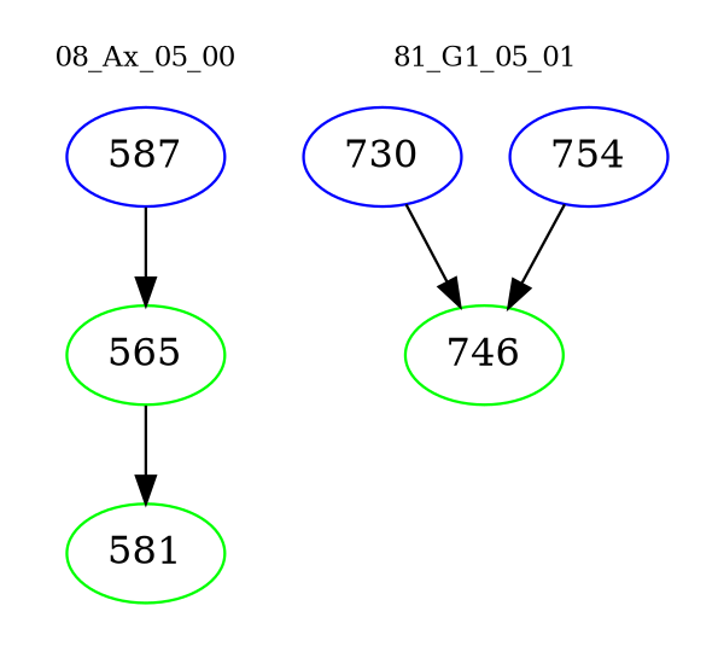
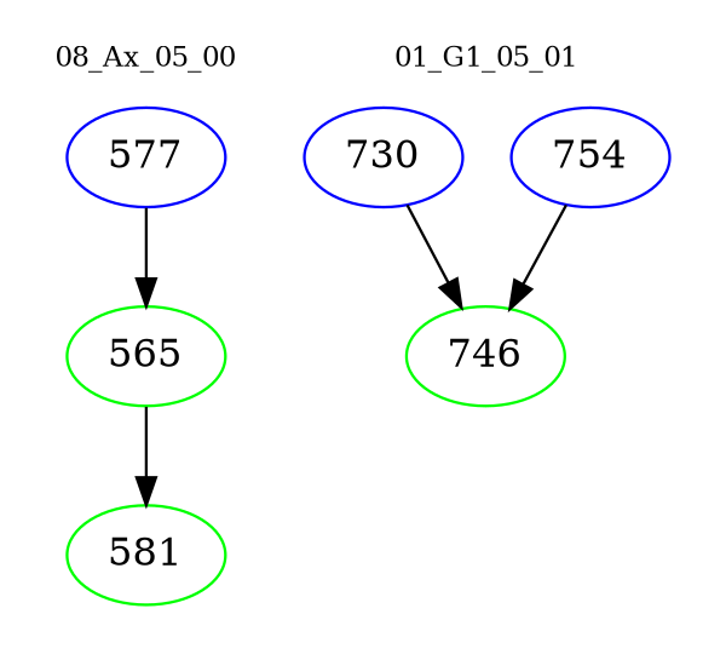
  digraph {
    node [color=blue]
    edge [color=black]
-   n1 [label=587]
+   n1 [label=577]
    n2 [color=green label=565]
    n3 [color=green label=581]
    n4 [label=754]
    n5 [label=730]
    n6 [color=green label=746]
    subgraph cluster_1 {
      color=white
      fontsize=10
      label="08_Ax_05_00"
      n1
      n2
      n3
    }
    subgraph cluster_2 {
      color=white
      fontsize=10
-     label="81_G1_05_01"
+     label="01_G1_05_01"
      n4
      n5
      n6
    }
    n1 -> n2
    n2 -> n3
    n4 -> n6
    n5 -> n6
  }
